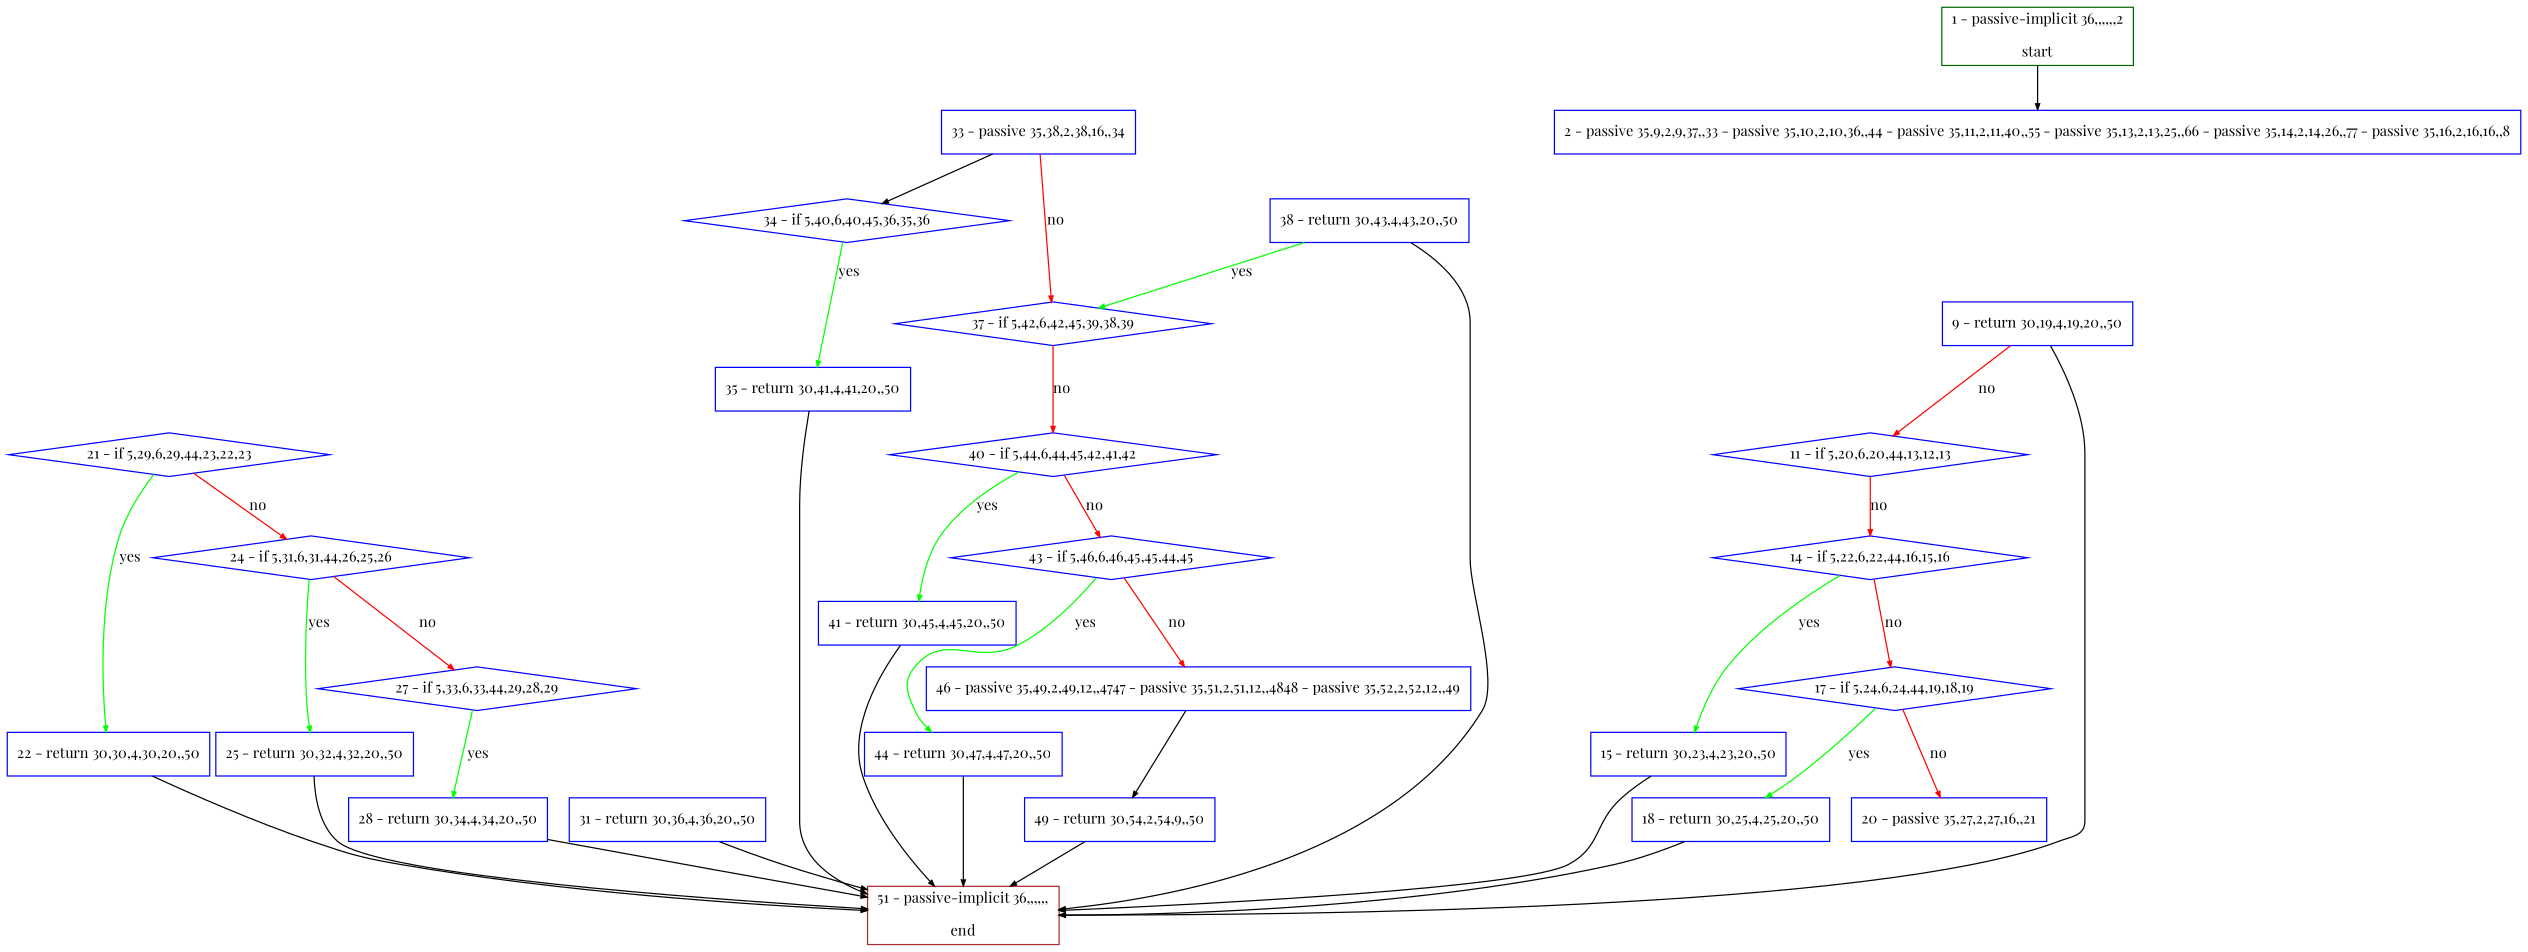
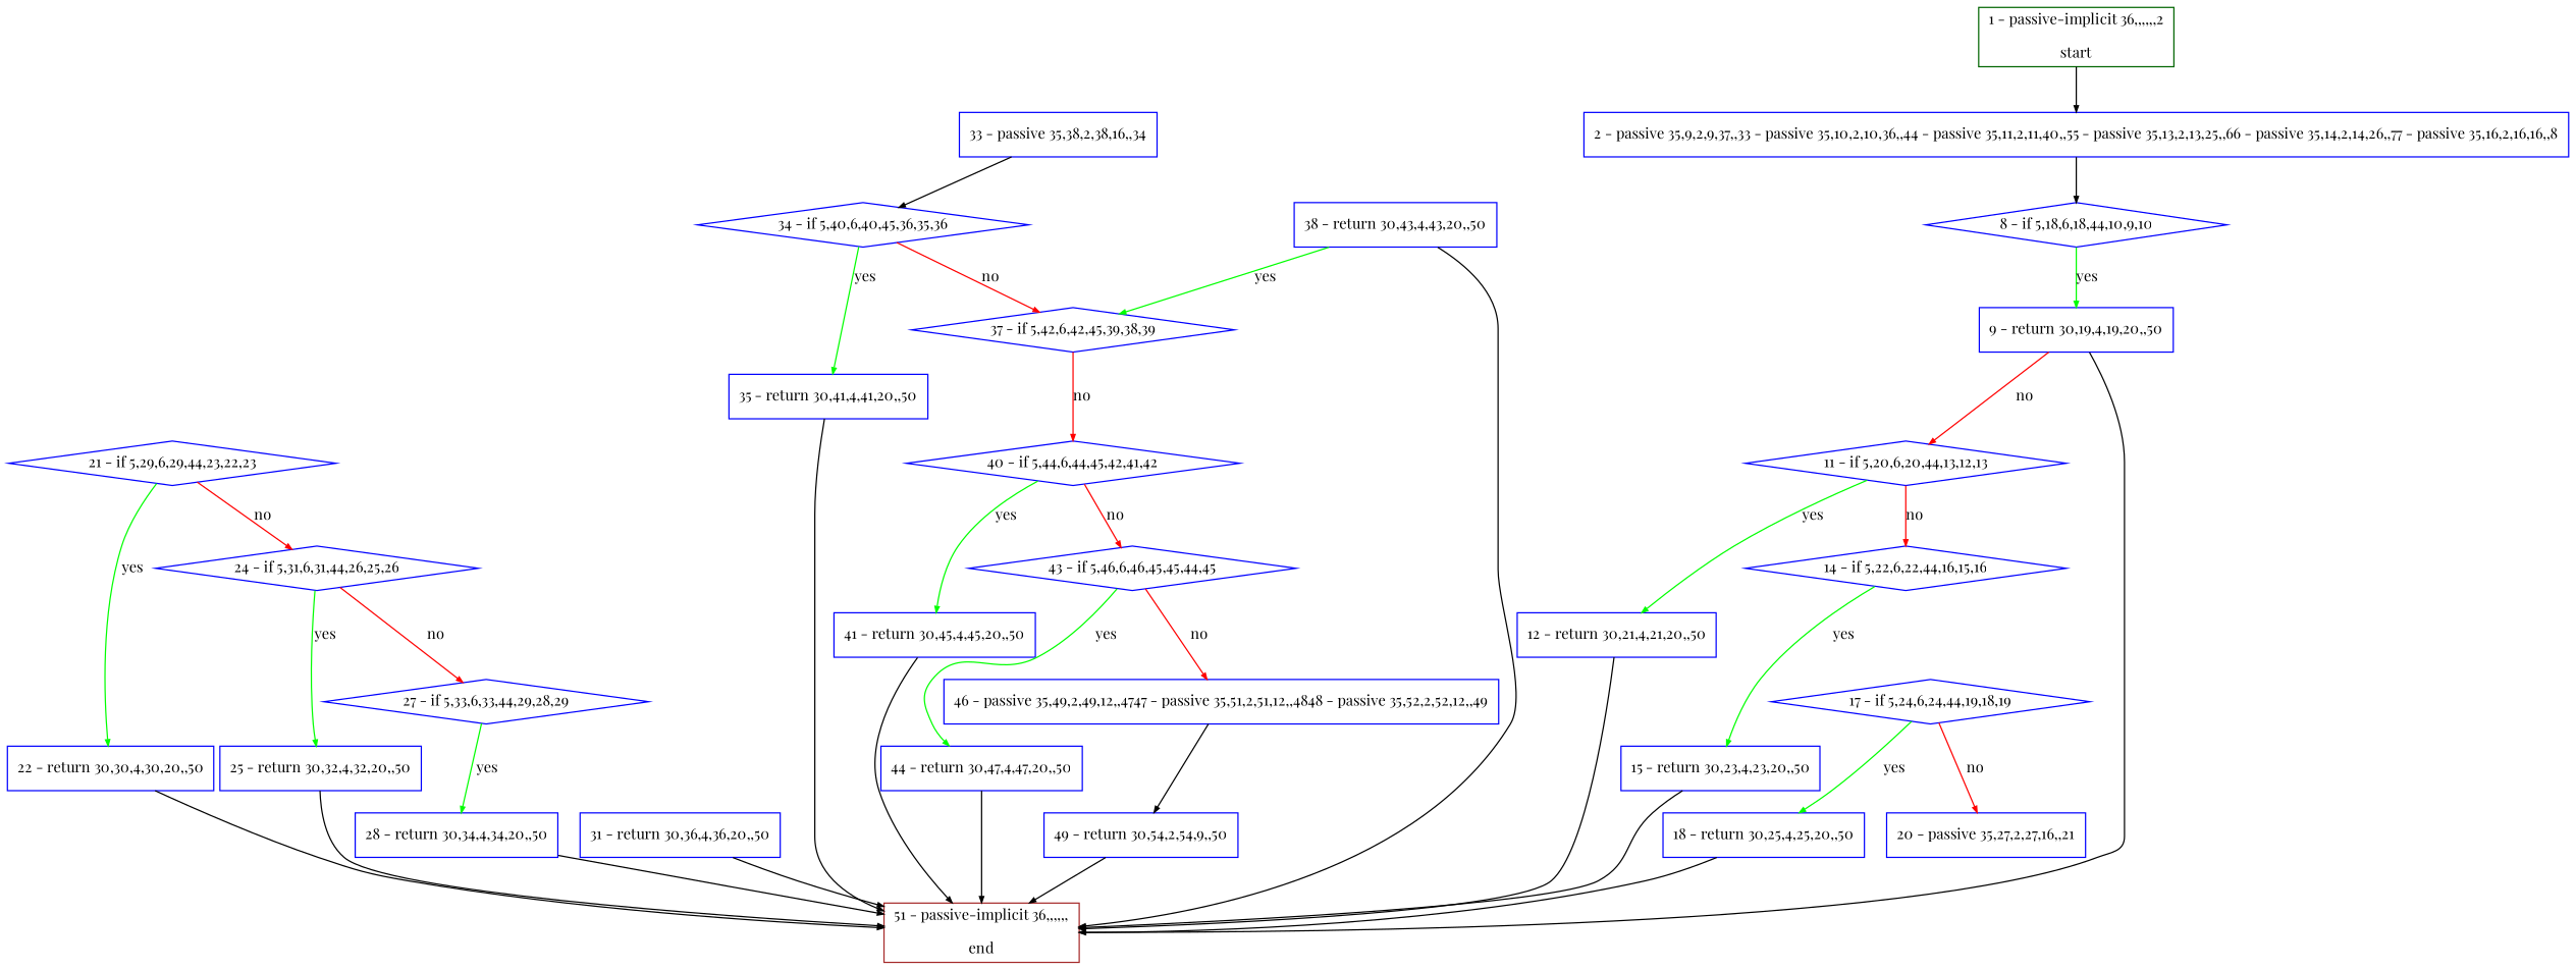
  digraph {
    bgcolor=white
    compound=true
    fillcolor="#FFFFCC"
    fontname="Playfair Display"
    fontsize=12
    pack=true
    packmode=clust
    style="rounded,filled"
    node [color="#0000ff" compound=true fillcolor="#ffffff" fixedsize=false fontname="Playfair Display" fontsize=12 node_initialized=no shape=box style=filled]
    edge [arrowhead=normal arrowsize=0.5 arrowtail=none color="#000000" compound=true dir=forward fontcolor=black fontname="Playfair Display" fontsize=12]
    n1 [label="2 - passive 35,9,2,9,37,,33 - passive 35,10,2,10,36,,44 - passive 35,11,2,11,40,,55 - passive 35,13,2,13,25,,66 - passive 35,14,2,14,26,,77 - passive 35,16,2,16,16,,8"]
+   n2 [label="8 - if 5,18,6,18,44,10,9,10" shape=diamond]
    n3 [label="9 - return 30,19,4,19,20,,50"]
    n4 [color="#006400" label="1 - passive-implicit 36,,,,,,2\n\nstart"]
    n5 [label="11 - if 5,20,6,20,44,13,12,13" shape=diamond]
    n6 [color="#a52a2a" label="51 - passive-implicit 36,,,,,,\n\nend"]
+   n7 [label="12 - return 30,21,4,21,20,,50"]
    n8 [label="14 - if 5,22,6,22,44,16,15,16" shape=diamond]
    n9 [label="15 - return 30,23,4,23,20,,50"]
    n10 [label="17 - if 5,24,6,24,44,19,18,19" shape=diamond]
    n11 [label="18 - return 30,25,4,25,20,,50"]
    n12 [label="20 - passive 35,27,2,27,16,,21"]
    n13 [label="21 - if 5,29,6,29,44,23,22,23" shape=diamond]
    n14 [label="22 - return 30,30,4,30,20,,50"]
    n15 [label="24 - if 5,31,6,31,44,26,25,26" shape=diamond]
    n16 [label="25 - return 30,32,4,32,20,,50"]
    n17 [label="27 - if 5,33,6,33,44,29,28,29" shape=diamond]
    n18 [label="28 - return 30,34,4,34,20,,50"]
    n19 [label="31 - return 30,36,4,36,20,,50"]
    n20 [label="33 - passive 35,38,2,38,16,,34"]
    n21 [label="34 - if 5,40,6,40,45,36,35,36" shape=diamond]
    n22 [label="35 - return 30,41,4,41,20,,50"]
    n23 [label="37 - if 5,42,6,42,45,39,38,39" shape=diamond]
    n24 [label="40 - if 5,44,6,44,45,42,41,42" shape=diamond]
    n25 [label="38 - return 30,43,4,43,20,,50"]
    n26 [label="41 - return 30,45,4,45,20,,50"]
    n27 [label="43 - if 5,46,6,46,45,45,44,45" shape=diamond]
    n28 [label="44 - return 30,47,4,47,20,,50"]
    n29 [label="46 - passive 35,49,2,49,12,,4747 - passive 35,51,2,51,12,,4848 - passive 35,52,2,52,12,,49"]
    n30 [label="49 - return 30,54,2,54,9,,50"]
+   n1 -> n2
+   n2 -> n3 [color="#00ff00" label=yes]
    n3 -> n5 [color="#ff0000" label=no]
    n3 -> n6
    n4 -> n1
+   n5 -> n7 [color="#00ff00" label=yes]
    n5 -> n8 [color="#ff0000" label=no]
+   n7 -> n6
    n8 -> n9 [color="#00ff00" label=yes]
-   n8 -> n10 [color="#ff0000" label=no]
    n9 -> n6
    n10 -> n11 [color="#00ff00" label=yes]
    n10 -> n12 [color="#ff0000" label=no]
    n11 -> n6
    n13 -> n14 [color="#00ff00" label=yes]
    n13 -> n15 [color="#ff0000" label=no]
    n14 -> n6
    n15 -> n16 [color="#00ff00" label=yes]
    n15 -> n17 [color="#ff0000" label=no]
    n16 -> n6
    n17 -> n18 [color="#00ff00" label=yes]
    n18 -> n6
    n19 -> n6
    n20 -> n21
    n21 -> n22 [color="#00ff00" label=yes]
-   n20 -> n23 [color="#ff0000" label=no]
+   n21 -> n23 [color="#ff0000" label=no]
    n22 -> n6
    n23 -> n24 [color="#ff0000" label=no]
    n24 -> n26 [color="#00ff00" label=yes]
    n24 -> n27 [color="#ff0000" label=no]
    n25 -> n6
    n25 -> n23 [color="#00ff00" label=yes]
    n26 -> n6
    n27 -> n28 [color="#00ff00" label=yes]
    n27 -> n29 [color="#ff0000" label=no]
    n28 -> n6
    n29 -> n30
    n30 -> n6
  }
